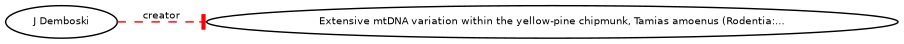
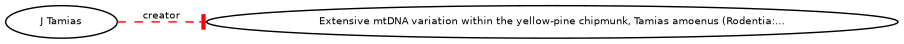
  digraph {
    rankdir=LR
    node [fontname=Helvetica fontsize=7]
    n1 [height=0.27433100247 label="Extensive mtDNA variation within the yellow-pine chipmunk, Tamias amoenus (Rodentia:..." width=0.27433100247]
-   n2 [height=0.27433100247 label="J Demboski" width=0.27433100247]
+   n2 [height=0.27433100247 label="J Tamias" width=0.27433100247]
    n2 -> n1 [fontname=Helvetica fontsize=7 label=creator color=red style=dashed arrowhead=tee]
  }
